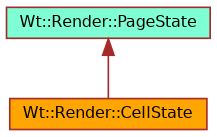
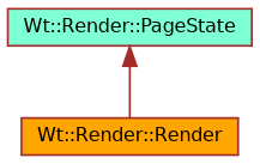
  digraph {
    node [color=brown fontname=Helvetica fontsize=10 shape=record style=filled]
-   n1 [fillcolor=orange fontcolor=black height=0.2 label="Wt::Render::CellState" width=0.4]
+   n1 [fillcolor=orange fontcolor=black height=0.2 label="Wt::Render::Render" width=0.4]
    n2 [fillcolor=aquamarine height=0.2 label="Wt::Render::PageState" width=0.4]
    n2 -> n1 [color=brown dir=back fontname=Helvetica fontsize=10 labelfontname=Helvetica labelfontsize=10 style=solid]
  }
